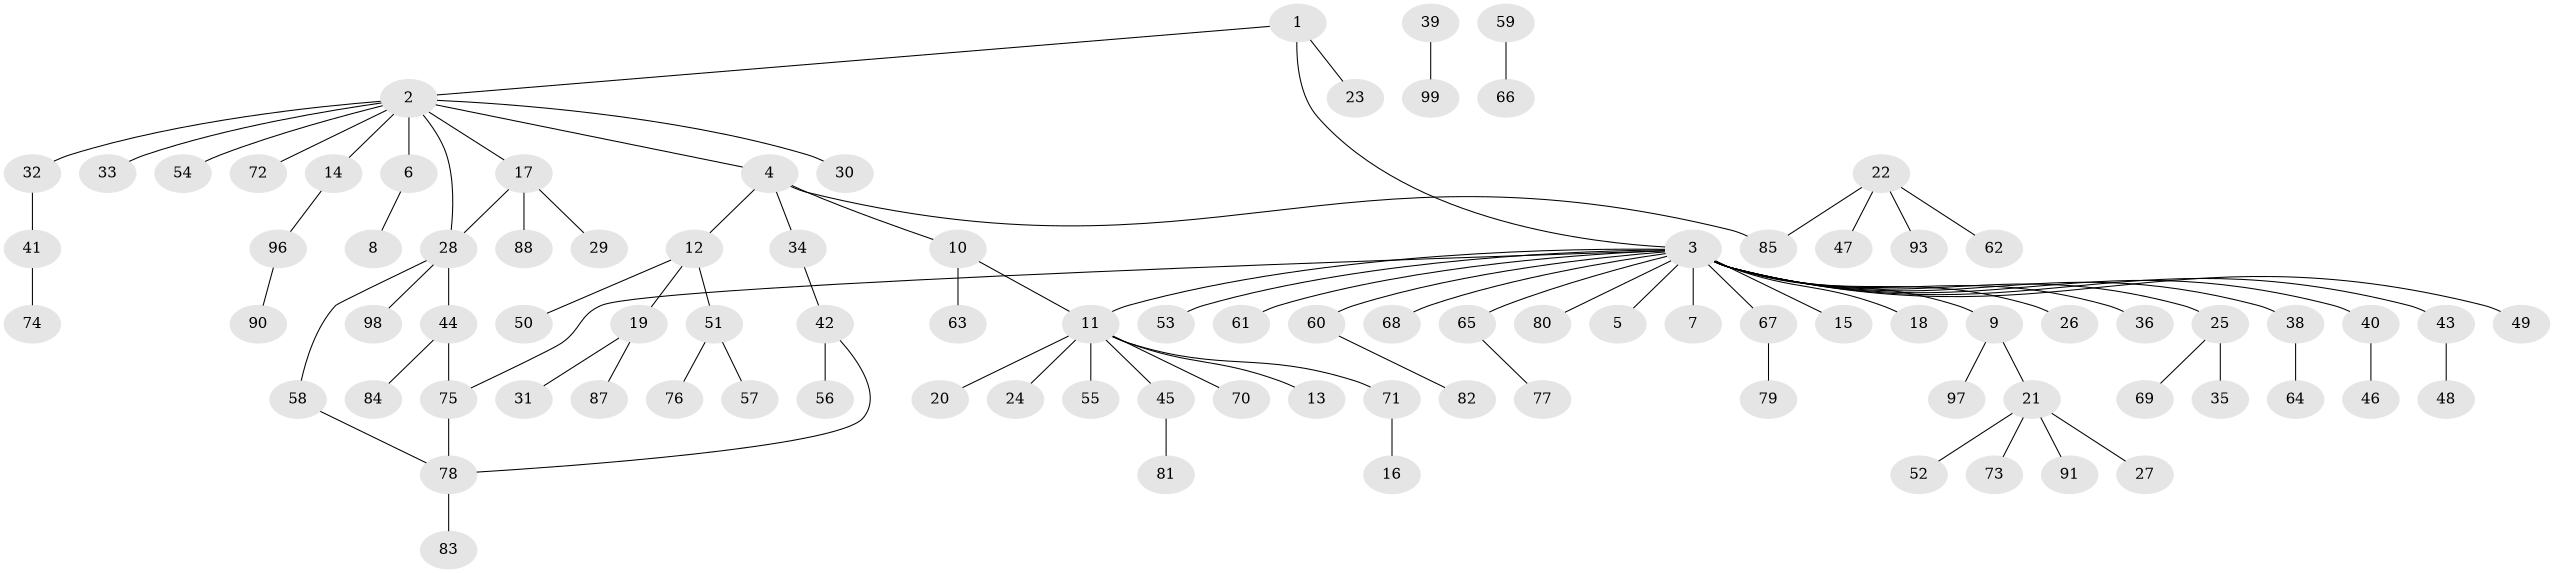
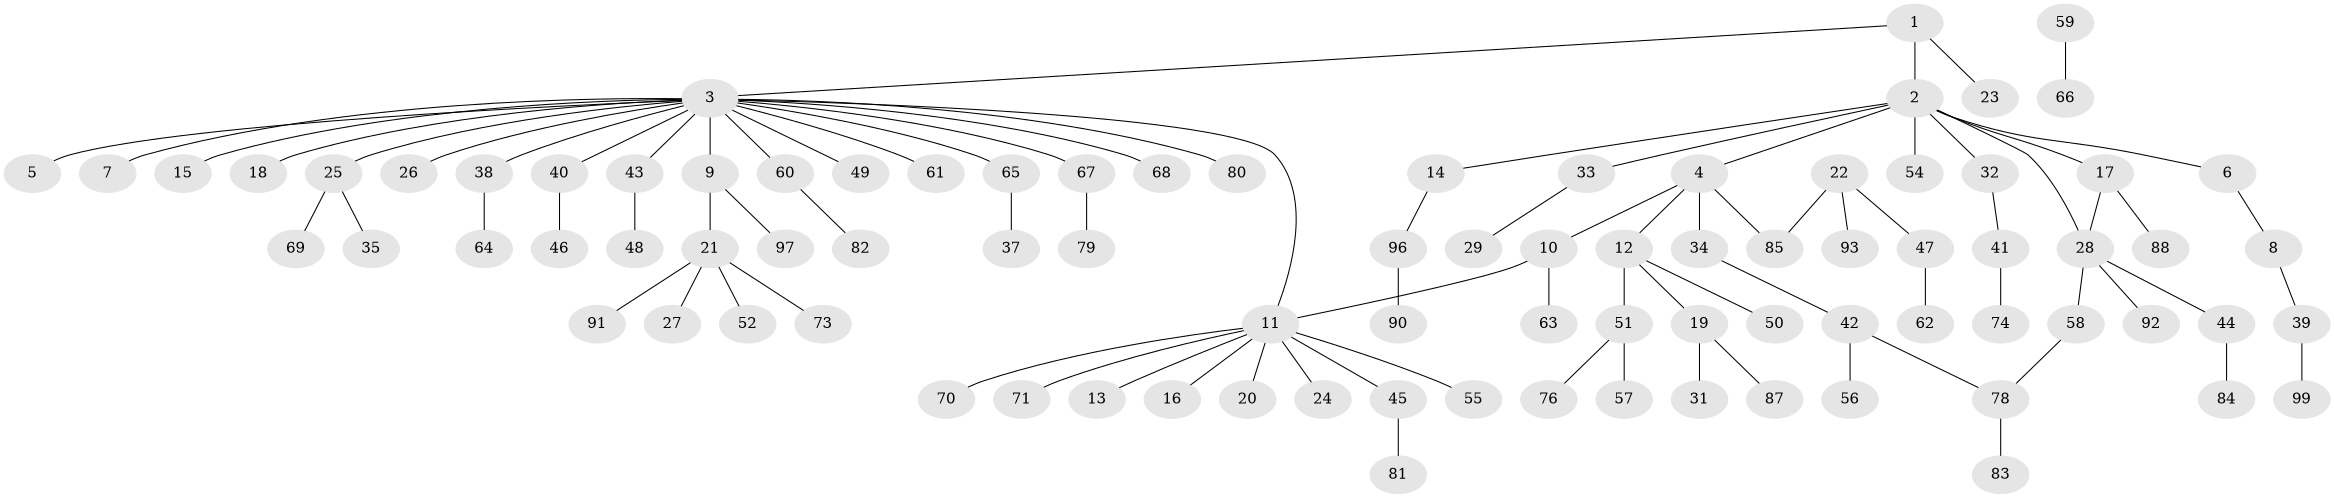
  graph {
    node [color=gray90 style=filled]
    1
    2
    3
    23
    4
    6
    14
    17
    28
-   30
    32
    33
    54
-   72
    5
    7
    9
    11
    15
    18
    25
    26
-   36
    38
    40
    43
    49
-   53
    60
    61
    65
    67
    68
-   75
    80
    10
    12
    34
    85
    8
    n41 [label=96]
    29
    88
    44
    58
-   92 [label=98]
+   92
    41
    21
    n49 [label=97]
    13
    16
    20
    24
    45
    55
    70
    71
    35
    69
    64
    46
    48
    82
-   77
+   77 [label=37]
    79
    78
    63
    19
    50
    51
    22
    47
    93
    42
    39
    n76 [label=99]
    27
    52
    73
    91
    81
    31
    87
    57
    76
    90
    62
    84
    74
    56
    83
    59
    66
    1 -- 2
    1 -- 3
    1 -- 23
    2 -- 4
    2 -- 6
    2 -- 14
    2 -- 17
    2 -- 28
-   2 -- 30
    2 -- 32
    2 -- 33
    2 -- 54
-   2 -- 72
    3 -- 5
    3 -- 7
    3 -- 9
    3 -- 11
    3 -- 15
    3 -- 18
    3 -- 25
    3 -- 26
-   3 -- 36
    3 -- 38
    3 -- 40
    3 -- 43
    3 -- 49
-   3 -- 53
    3 -- 60
    3 -- 61
    3 -- 65
    3 -- 67
    3 -- 68
-   3 -- 75
    3 -- 80
    4 -- 10
    4 -- 12
    4 -- 34
    4 -- 85
    6 -- 8
    14 -- n41
    17 -- 28
-   17 -- 29
+   33 -- 29
    17 -- 88
    28 -- 44
    28 -- 58
    28 -- 92
    32 -- 41
    9 -- 21
    9 -- n49
    11 -- 13
-   71 -- 16
+   11 -- 16
    11 -- 20
    11 -- 24
    11 -- 45
    11 -- 55
    11 -- 70
    11 -- 71
    25 -- 35
    25 -- 69
    38 -- 64
    40 -- 46
    43 -- 48
    60 -- 82
    65 -- 77
    67 -- 79
-   75 -- 78
    10 -- 11
    10 -- 63
    12 -- 19
    12 -- 50
    12 -- 51
    34 -- 42
+   8 -- 39
    n41 -- 90
-   44 -- 75
    44 -- 84
    58 -- 78
    41 -- 74
    21 -- 27
    21 -- 52
    21 -- 73
    21 -- 91
    45 -- 81
    78 -- 83
    19 -- 31
    19 -- 87
    51 -- 57
    51 -- 76
    22 -- 85
    22 -- 47
    22 -- 93
-   22 -- 62
+   47 -- 62
    42 -- 78
    42 -- 56
    39 -- n76
    59 -- 66
  }
